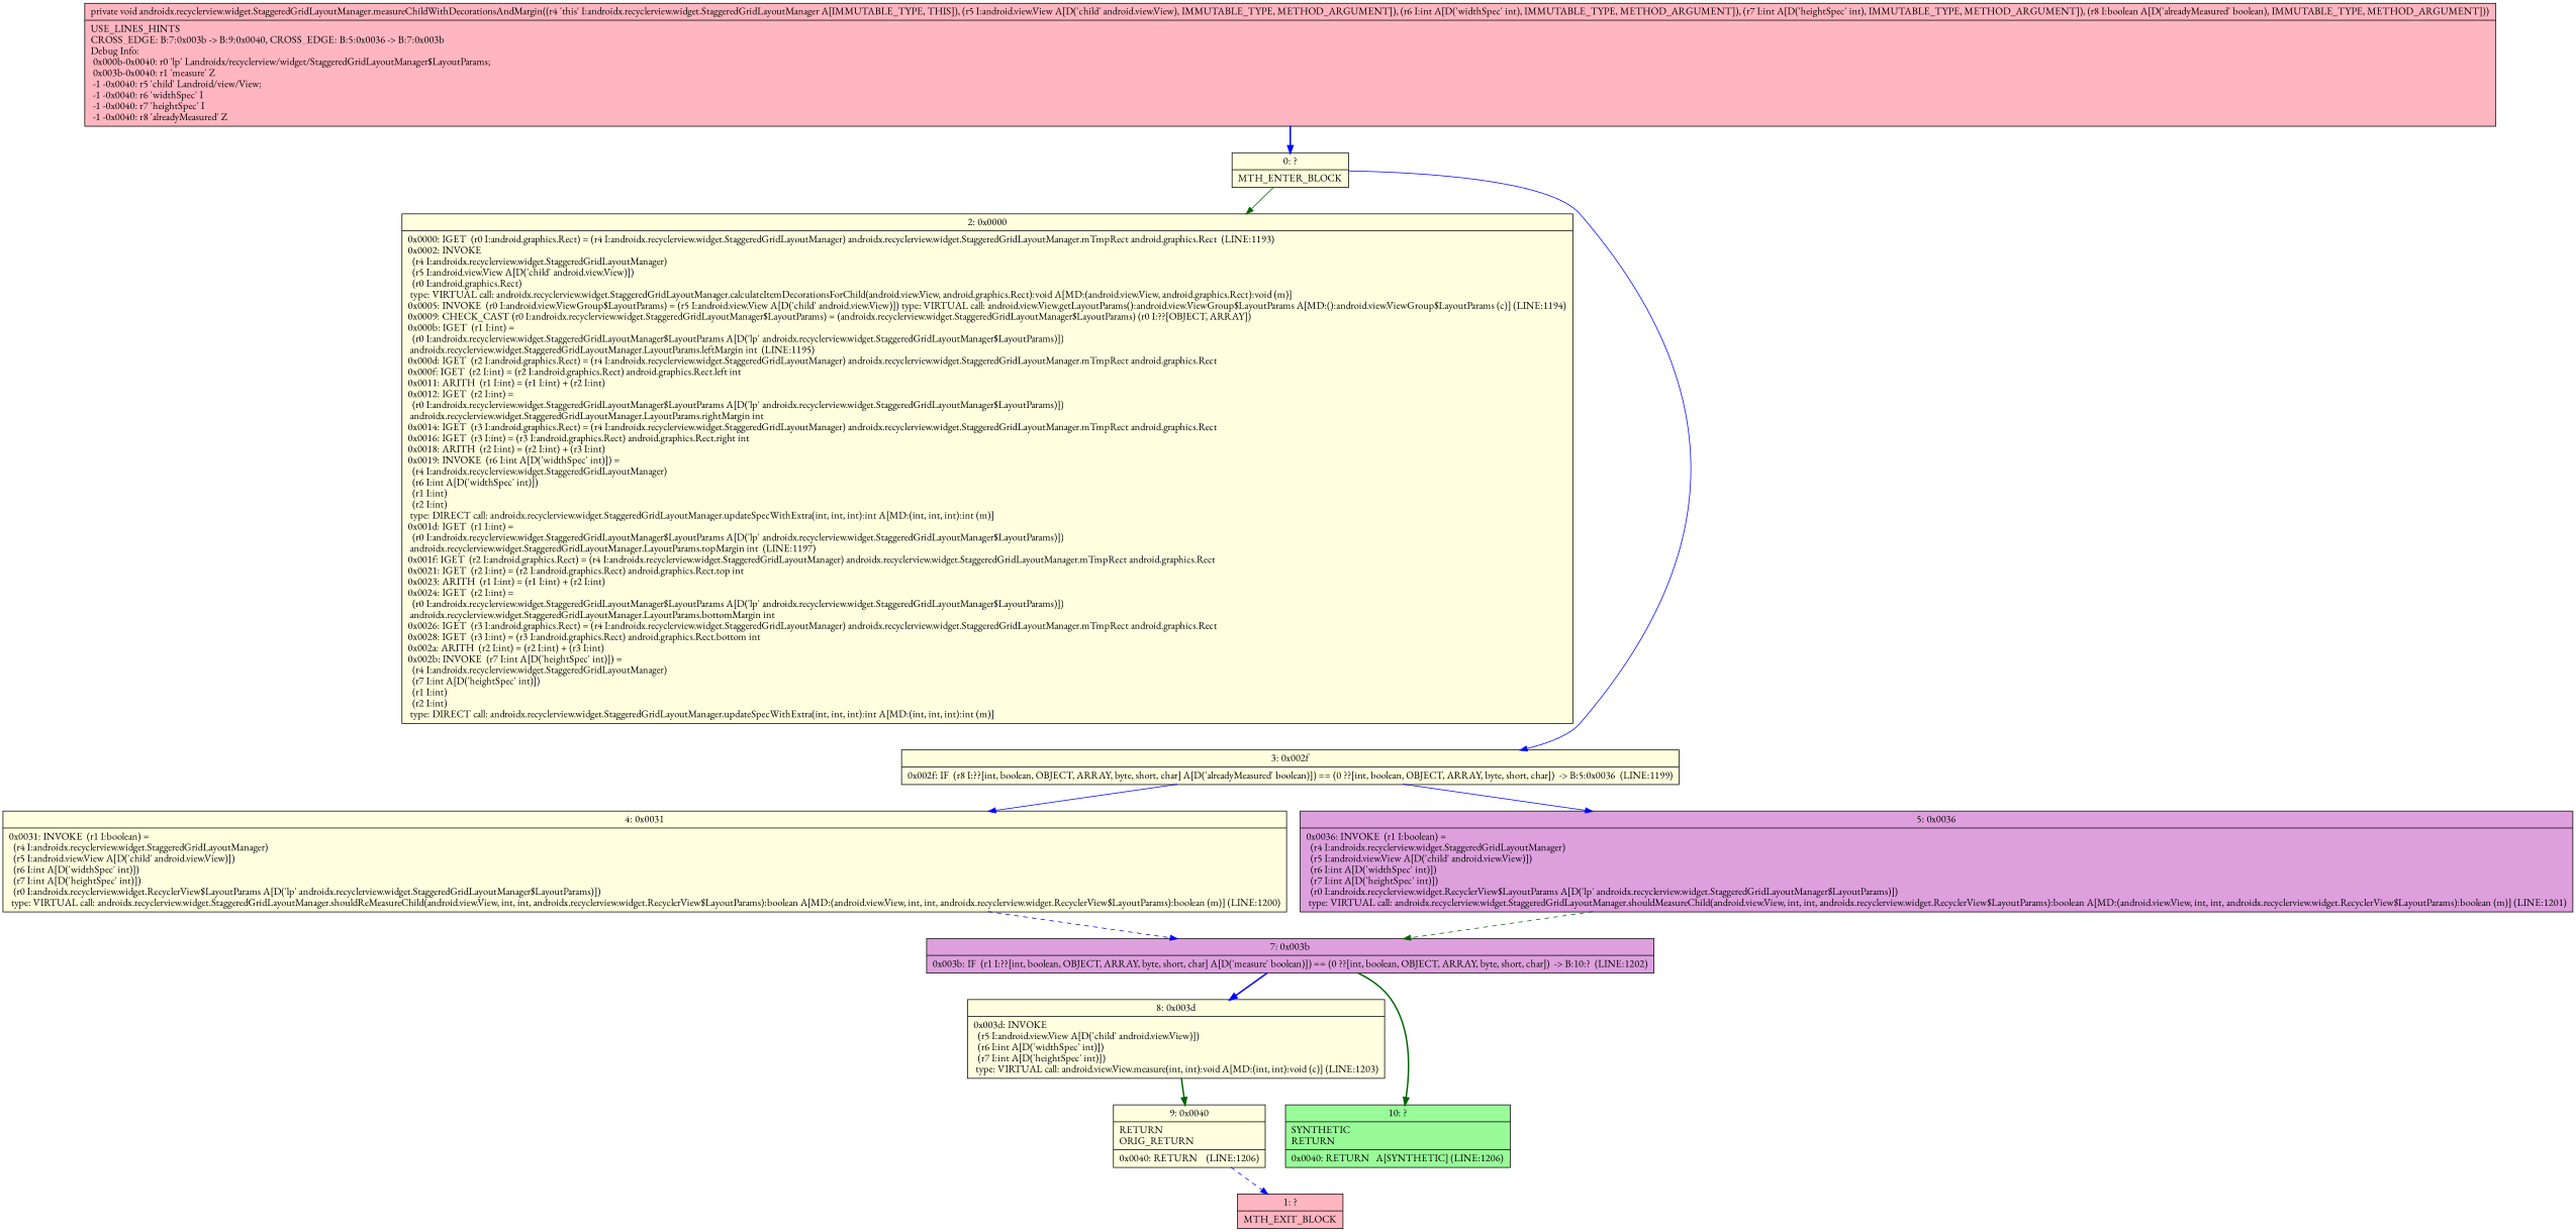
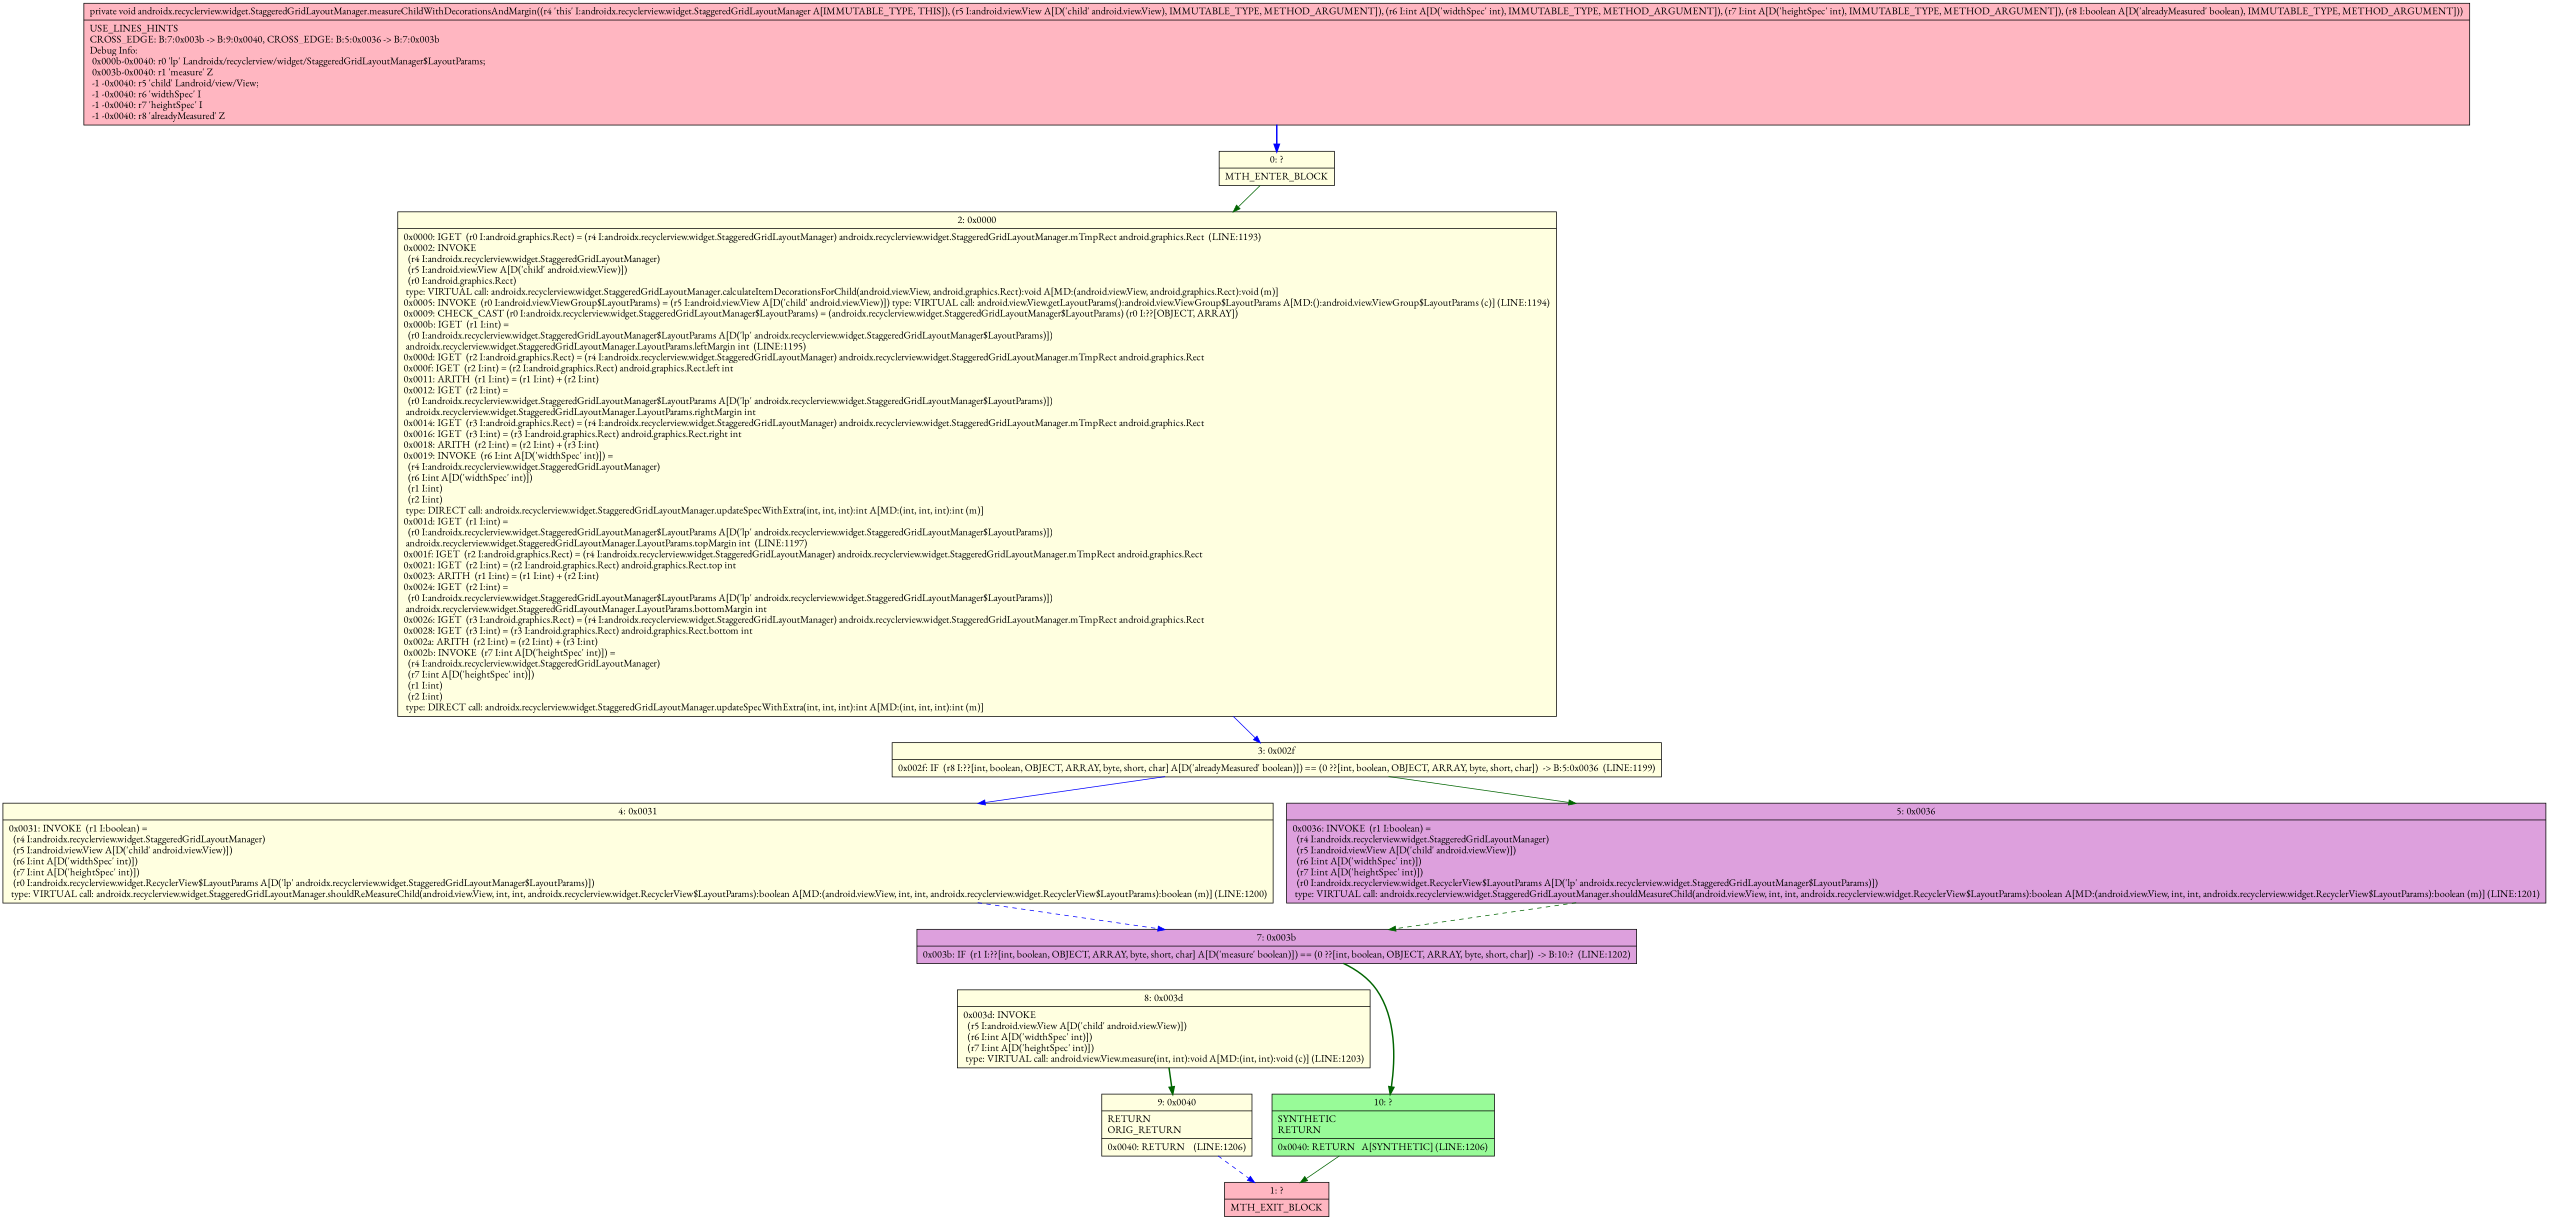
  digraph {
    fontname="EB Garamond"
    node [fillcolor=lightyellow fontname="EB Garamond" shape=record style=filled]
    edge [color=darkgreen fontname="EB Garamond" style=solid]
    n1 [label="{0\:\ ?|MTH_ENTER_BLOCK\l}"]
    n2 [label="{2\:\ 0x0000|0x0000: IGET  (r0 I:android.graphics.Rect) = (r4 I:androidx.recyclerview.widget.StaggeredGridLayoutManager) androidx.recyclerview.widget.StaggeredGridLayoutManager.mTmpRect android.graphics.Rect  (LINE:1193)\l0x0002: INVOKE  \l  (r4 I:androidx.recyclerview.widget.StaggeredGridLayoutManager)\l  (r5 I:android.view.View A[D('child' android.view.View)])\l  (r0 I:android.graphics.Rect)\l type: VIRTUAL call: androidx.recyclerview.widget.StaggeredGridLayoutManager.calculateItemDecorationsForChild(android.view.View, android.graphics.Rect):void A[MD:(android.view.View, android.graphics.Rect):void (m)]\l0x0005: INVOKE  (r0 I:android.view.ViewGroup$LayoutParams) = (r5 I:android.view.View A[D('child' android.view.View)]) type: VIRTUAL call: android.view.View.getLayoutParams():android.view.ViewGroup$LayoutParams A[MD:():android.view.ViewGroup$LayoutParams (c)] (LINE:1194)\l0x0009: CHECK_CAST (r0 I:androidx.recyclerview.widget.StaggeredGridLayoutManager$LayoutParams) = (androidx.recyclerview.widget.StaggeredGridLayoutManager$LayoutParams) (r0 I:??[OBJECT, ARRAY]) \l0x000b: IGET  (r1 I:int) = \l  (r0 I:androidx.recyclerview.widget.StaggeredGridLayoutManager$LayoutParams A[D('lp' androidx.recyclerview.widget.StaggeredGridLayoutManager$LayoutParams)])\l androidx.recyclerview.widget.StaggeredGridLayoutManager.LayoutParams.leftMargin int  (LINE:1195)\l0x000d: IGET  (r2 I:android.graphics.Rect) = (r4 I:androidx.recyclerview.widget.StaggeredGridLayoutManager) androidx.recyclerview.widget.StaggeredGridLayoutManager.mTmpRect android.graphics.Rect \l0x000f: IGET  (r2 I:int) = (r2 I:android.graphics.Rect) android.graphics.Rect.left int \l0x0011: ARITH  (r1 I:int) = (r1 I:int) + (r2 I:int) \l0x0012: IGET  (r2 I:int) = \l  (r0 I:androidx.recyclerview.widget.StaggeredGridLayoutManager$LayoutParams A[D('lp' androidx.recyclerview.widget.StaggeredGridLayoutManager$LayoutParams)])\l androidx.recyclerview.widget.StaggeredGridLayoutManager.LayoutParams.rightMargin int \l0x0014: IGET  (r3 I:android.graphics.Rect) = (r4 I:androidx.recyclerview.widget.StaggeredGridLayoutManager) androidx.recyclerview.widget.StaggeredGridLayoutManager.mTmpRect android.graphics.Rect \l0x0016: IGET  (r3 I:int) = (r3 I:android.graphics.Rect) android.graphics.Rect.right int \l0x0018: ARITH  (r2 I:int) = (r2 I:int) + (r3 I:int) \l0x0019: INVOKE  (r6 I:int A[D('widthSpec' int)]) = \l  (r4 I:androidx.recyclerview.widget.StaggeredGridLayoutManager)\l  (r6 I:int A[D('widthSpec' int)])\l  (r1 I:int)\l  (r2 I:int)\l type: DIRECT call: androidx.recyclerview.widget.StaggeredGridLayoutManager.updateSpecWithExtra(int, int, int):int A[MD:(int, int, int):int (m)]\l0x001d: IGET  (r1 I:int) = \l  (r0 I:androidx.recyclerview.widget.StaggeredGridLayoutManager$LayoutParams A[D('lp' androidx.recyclerview.widget.StaggeredGridLayoutManager$LayoutParams)])\l androidx.recyclerview.widget.StaggeredGridLayoutManager.LayoutParams.topMargin int  (LINE:1197)\l0x001f: IGET  (r2 I:android.graphics.Rect) = (r4 I:androidx.recyclerview.widget.StaggeredGridLayoutManager) androidx.recyclerview.widget.StaggeredGridLayoutManager.mTmpRect android.graphics.Rect \l0x0021: IGET  (r2 I:int) = (r2 I:android.graphics.Rect) android.graphics.Rect.top int \l0x0023: ARITH  (r1 I:int) = (r1 I:int) + (r2 I:int) \l0x0024: IGET  (r2 I:int) = \l  (r0 I:androidx.recyclerview.widget.StaggeredGridLayoutManager$LayoutParams A[D('lp' androidx.recyclerview.widget.StaggeredGridLayoutManager$LayoutParams)])\l androidx.recyclerview.widget.StaggeredGridLayoutManager.LayoutParams.bottomMargin int \l0x0026: IGET  (r3 I:android.graphics.Rect) = (r4 I:androidx.recyclerview.widget.StaggeredGridLayoutManager) androidx.recyclerview.widget.StaggeredGridLayoutManager.mTmpRect android.graphics.Rect \l0x0028: IGET  (r3 I:int) = (r3 I:android.graphics.Rect) android.graphics.Rect.bottom int \l0x002a: ARITH  (r2 I:int) = (r2 I:int) + (r3 I:int) \l0x002b: INVOKE  (r7 I:int A[D('heightSpec' int)]) = \l  (r4 I:androidx.recyclerview.widget.StaggeredGridLayoutManager)\l  (r7 I:int A[D('heightSpec' int)])\l  (r1 I:int)\l  (r2 I:int)\l type: DIRECT call: androidx.recyclerview.widget.StaggeredGridLayoutManager.updateSpecWithExtra(int, int, int):int A[MD:(int, int, int):int (m)]\l}"]
    n3 [label="{3\:\ 0x002f|0x002f: IF  (r8 I:??[int, boolean, OBJECT, ARRAY, byte, short, char] A[D('alreadyMeasured' boolean)]) == (0 ??[int, boolean, OBJECT, ARRAY, byte, short, char])  \-\> B:5:0x0036  (LINE:1199)\l}"]
    n4 [label="{4\:\ 0x0031|0x0031: INVOKE  (r1 I:boolean) = \l  (r4 I:androidx.recyclerview.widget.StaggeredGridLayoutManager)\l  (r5 I:android.view.View A[D('child' android.view.View)])\l  (r6 I:int A[D('widthSpec' int)])\l  (r7 I:int A[D('heightSpec' int)])\l  (r0 I:androidx.recyclerview.widget.RecyclerView$LayoutParams A[D('lp' androidx.recyclerview.widget.StaggeredGridLayoutManager$LayoutParams)])\l type: VIRTUAL call: androidx.recyclerview.widget.StaggeredGridLayoutManager.shouldReMeasureChild(android.view.View, int, int, androidx.recyclerview.widget.RecyclerView$LayoutParams):boolean A[MD:(android.view.View, int, int, androidx.recyclerview.widget.RecyclerView$LayoutParams):boolean (m)] (LINE:1200)\l}"]
    n5 [fillcolor=plum label="{5\:\ 0x0036|0x0036: INVOKE  (r1 I:boolean) = \l  (r4 I:androidx.recyclerview.widget.StaggeredGridLayoutManager)\l  (r5 I:android.view.View A[D('child' android.view.View)])\l  (r6 I:int A[D('widthSpec' int)])\l  (r7 I:int A[D('heightSpec' int)])\l  (r0 I:androidx.recyclerview.widget.RecyclerView$LayoutParams A[D('lp' androidx.recyclerview.widget.StaggeredGridLayoutManager$LayoutParams)])\l type: VIRTUAL call: androidx.recyclerview.widget.StaggeredGridLayoutManager.shouldMeasureChild(android.view.View, int, int, androidx.recyclerview.widget.RecyclerView$LayoutParams):boolean A[MD:(android.view.View, int, int, androidx.recyclerview.widget.RecyclerView$LayoutParams):boolean (m)] (LINE:1201)\l}"]
    n6 [fillcolor=plum label="{7\:\ 0x003b|0x003b: IF  (r1 I:??[int, boolean, OBJECT, ARRAY, byte, short, char] A[D('measure' boolean)]) == (0 ??[int, boolean, OBJECT, ARRAY, byte, short, char])  \-\> B:10:?  (LINE:1202)\l}"]
    n7 [label="{8\:\ 0x003d|0x003d: INVOKE  \l  (r5 I:android.view.View A[D('child' android.view.View)])\l  (r6 I:int A[D('widthSpec' int)])\l  (r7 I:int A[D('heightSpec' int)])\l type: VIRTUAL call: android.view.View.measure(int, int):void A[MD:(int, int):void (c)] (LINE:1203)\l}"]
    n8 [fillcolor=palegreen label="{10\:\ ?|SYNTHETIC\lRETURN\l|0x0040: RETURN   A[SYNTHETIC] (LINE:1206)\l}"]
    n9 [label="{9\:\ 0x0040|RETURN\lORIG_RETURN\l|0x0040: RETURN    (LINE:1206)\l}"]
    n10 [fillcolor=lightpink label="{1\:\ ?|MTH_EXIT_BLOCK\l}"]
    n11 [fillcolor=lightpink label="{private void androidx.recyclerview.widget.StaggeredGridLayoutManager.measureChildWithDecorationsAndMargin((r4 'this' I:androidx.recyclerview.widget.StaggeredGridLayoutManager A[IMMUTABLE_TYPE, THIS]), (r5 I:android.view.View A[D('child' android.view.View), IMMUTABLE_TYPE, METHOD_ARGUMENT]), (r6 I:int A[D('widthSpec' int), IMMUTABLE_TYPE, METHOD_ARGUMENT]), (r7 I:int A[D('heightSpec' int), IMMUTABLE_TYPE, METHOD_ARGUMENT]), (r8 I:boolean A[D('alreadyMeasured' boolean), IMMUTABLE_TYPE, METHOD_ARGUMENT]))  | USE_LINES_HINTS\lCROSS_EDGE: B:7:0x003b \-\> B:9:0x0040, CROSS_EDGE: B:5:0x0036 \-\> B:7:0x003b\lDebug Info:\l  0x000b\-0x0040: r0 'lp' Landroidx\/recyclerview\/widget\/StaggeredGridLayoutManager$LayoutParams;\l  0x003b\-0x0040: r1 'measure' Z\l  \-1 \-0x0040: r5 'child' Landroid\/view\/View;\l  \-1 \-0x0040: r6 'widthSpec' I\l  \-1 \-0x0040: r7 'heightSpec' I\l  \-1 \-0x0040: r8 'alreadyMeasured' Z\l}"]
    n1 -> n2
-   n1 -> n3 [color=blue]
+   n2 -> n3 [color=blue]
    n3 -> n4 [color=blue]
-   n3 -> n5 [color=blue]
+   n3 -> n5
    n4 -> n6 [color=blue style=dashed]
    n5 -> n6 [style=dashed]
-   n6 -> n7 [color=blue style=bold]
    n6 -> n8 [style=bold]
    n7 -> n9 [style=bold]
+   n8 -> n10
    n9 -> n10 [color=blue style=dashed]
    n11 -> n1 [color=blue style=bold]
  }
